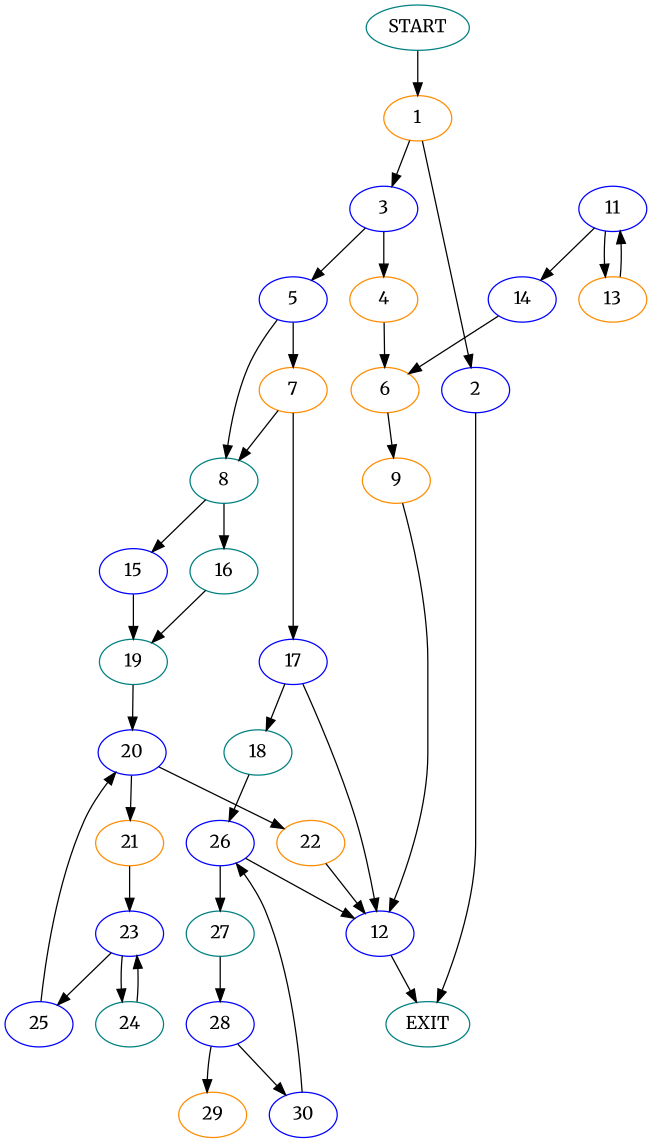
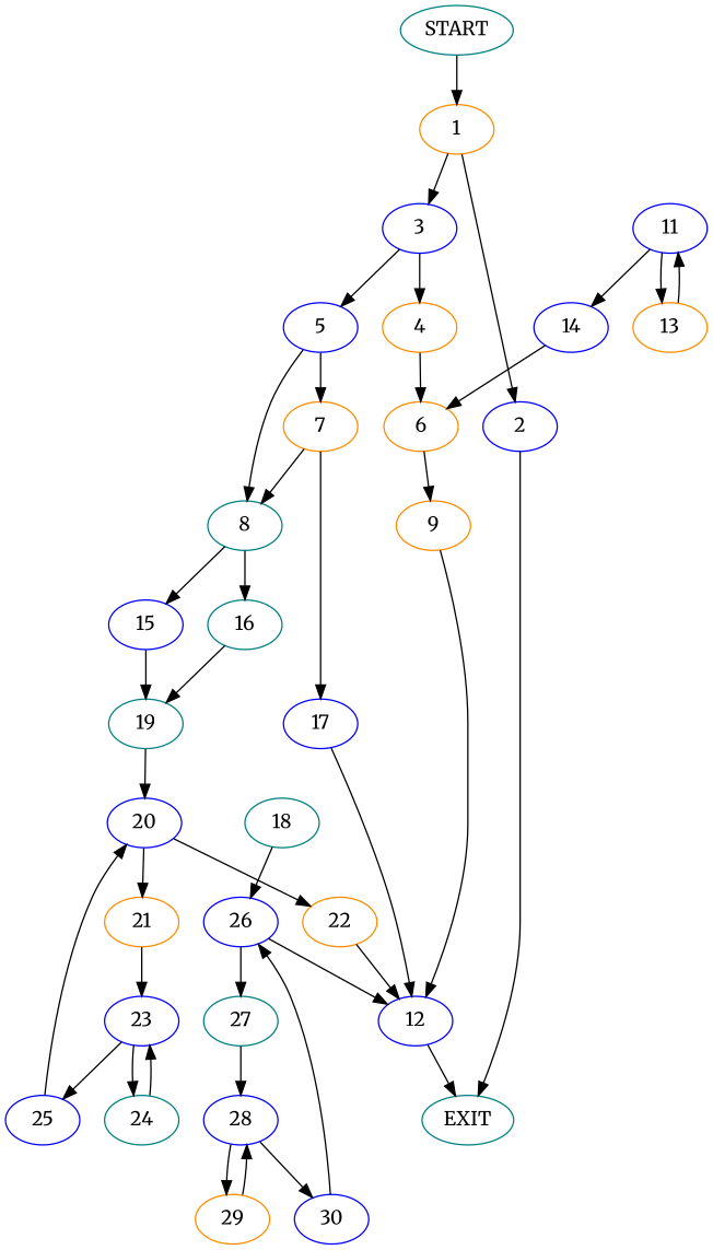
  digraph {
    fontname=Merriweather
    node [color=blue fontname=Merriweather]
    edge [fontname=Merriweather]
    n1 [color=teal label=START]
    1 [color=darkorange]
    2
    3
    n5 [color=teal label=EXIT]
    4 [color=darkorange]
    5
    6 [color=darkorange]
    7 [color=darkorange]
    8 [color=teal]
    9 [color=darkorange]
    17
    15
    16 [color=teal]
    12
    18 [color=teal]
    19 [color=teal]
    13 [color=darkorange]
    11
    14
    20
    26
    27 [color=teal]
    21 [color=darkorange]
    22 [color=darkorange]
    23
    24 [color=teal]
    25
    28
    29 [color=darkorange]
    30
    n1 -> 1
    1 -> 2
    1 -> 3
    2 -> n5
    3 -> 4
    3 -> 5
    4 -> 6
    5 -> 7
    5 -> 8
    6 -> 9
    7 -> 8
    7 -> 17
    8 -> 15
    8 -> 16
    9 -> 12
    17 -> 12
-   17 -> 18
    15 -> 19
    16 -> 19
    12 -> n5
    18 -> 26
    19 -> 20
    13 -> 11
    11 -> 13
    11 -> 14
    14 -> 6
    20 -> 21
    20 -> 22
    26 -> 12
    26 -> 27
    27 -> 28
    21 -> 23
    22 -> 12
    23 -> 24
    23 -> 25
    24 -> 23
    25 -> 20
    28 -> 29
    28 -> 30
+   29 -> 28
    30 -> 26
  }
